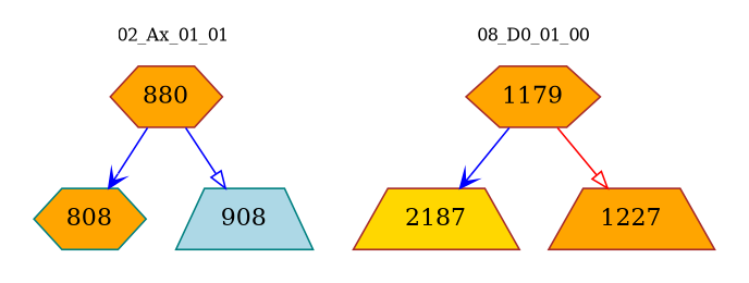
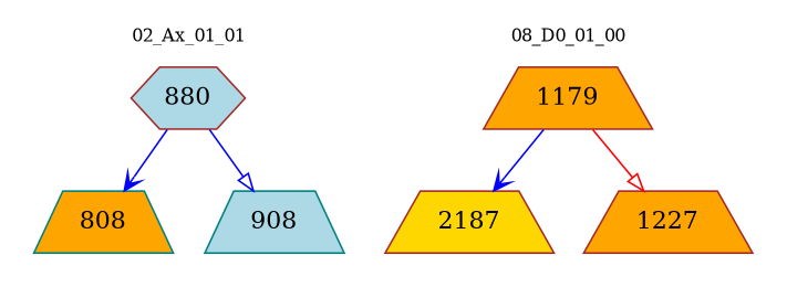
  digraph {
    node [color=brown fillcolor=orange shape=trapezium style=filled]
    edge [arrowhead=vee color=blue]
-   n1 [label=880 shape=hexagon]
-   n2 [color=teal label=808 shape=hexagon]
+   n1 [fillcolor=lightblue label=880 shape=hexagon]
+   n2 [color=teal label=808]
    n3 [color=teal fillcolor=lightblue label=908]
-   n4 [label=1179 shape=hexagon]
+   n4 [label=1179]
    n5 [fillcolor=gold label=2187]
    n6 [label=1227]
    subgraph cluster_1 {
      color=white
      fontsize=10
      label="02_Ax_01_01"
      n1
      n2
      n3
    }
    subgraph cluster_2 {
      color=white
      fontsize=10
      label="08_D0_01_00"
      n4
      n5
      n6
    }
    n1 -> n2
    n1 -> n3 [arrowhead=onormal]
    n4 -> n5
    n4 -> n6 [arrowhead=onormal color=red]
  }
